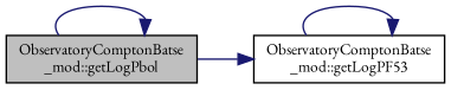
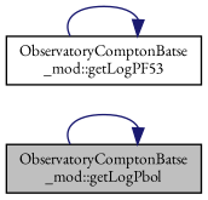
  digraph {
    rankdir=LR
    fontname="EB Garamond"
    node [color=black fontname="EB Garamond" fontsize=10 shape=record style=filled]
    edge [color=midnightblue fontname="EB Garamond" fontsize=10 labelfontname=Helvetica labelfontsize=10 style=solid]
    n1 [fillcolor=grey75 fontcolor=black height=0.2 label="ObservatoryComptonBatse\l_mod::getLogPbol" width=0.4]
    n2 [fillcolor=white height=0.2 label="ObservatoryComptonBatse\l_mod::getLogPF53" width=0.4]
    n1 -> n1
-   n1 -> n2
    n2 -> n2
  }
